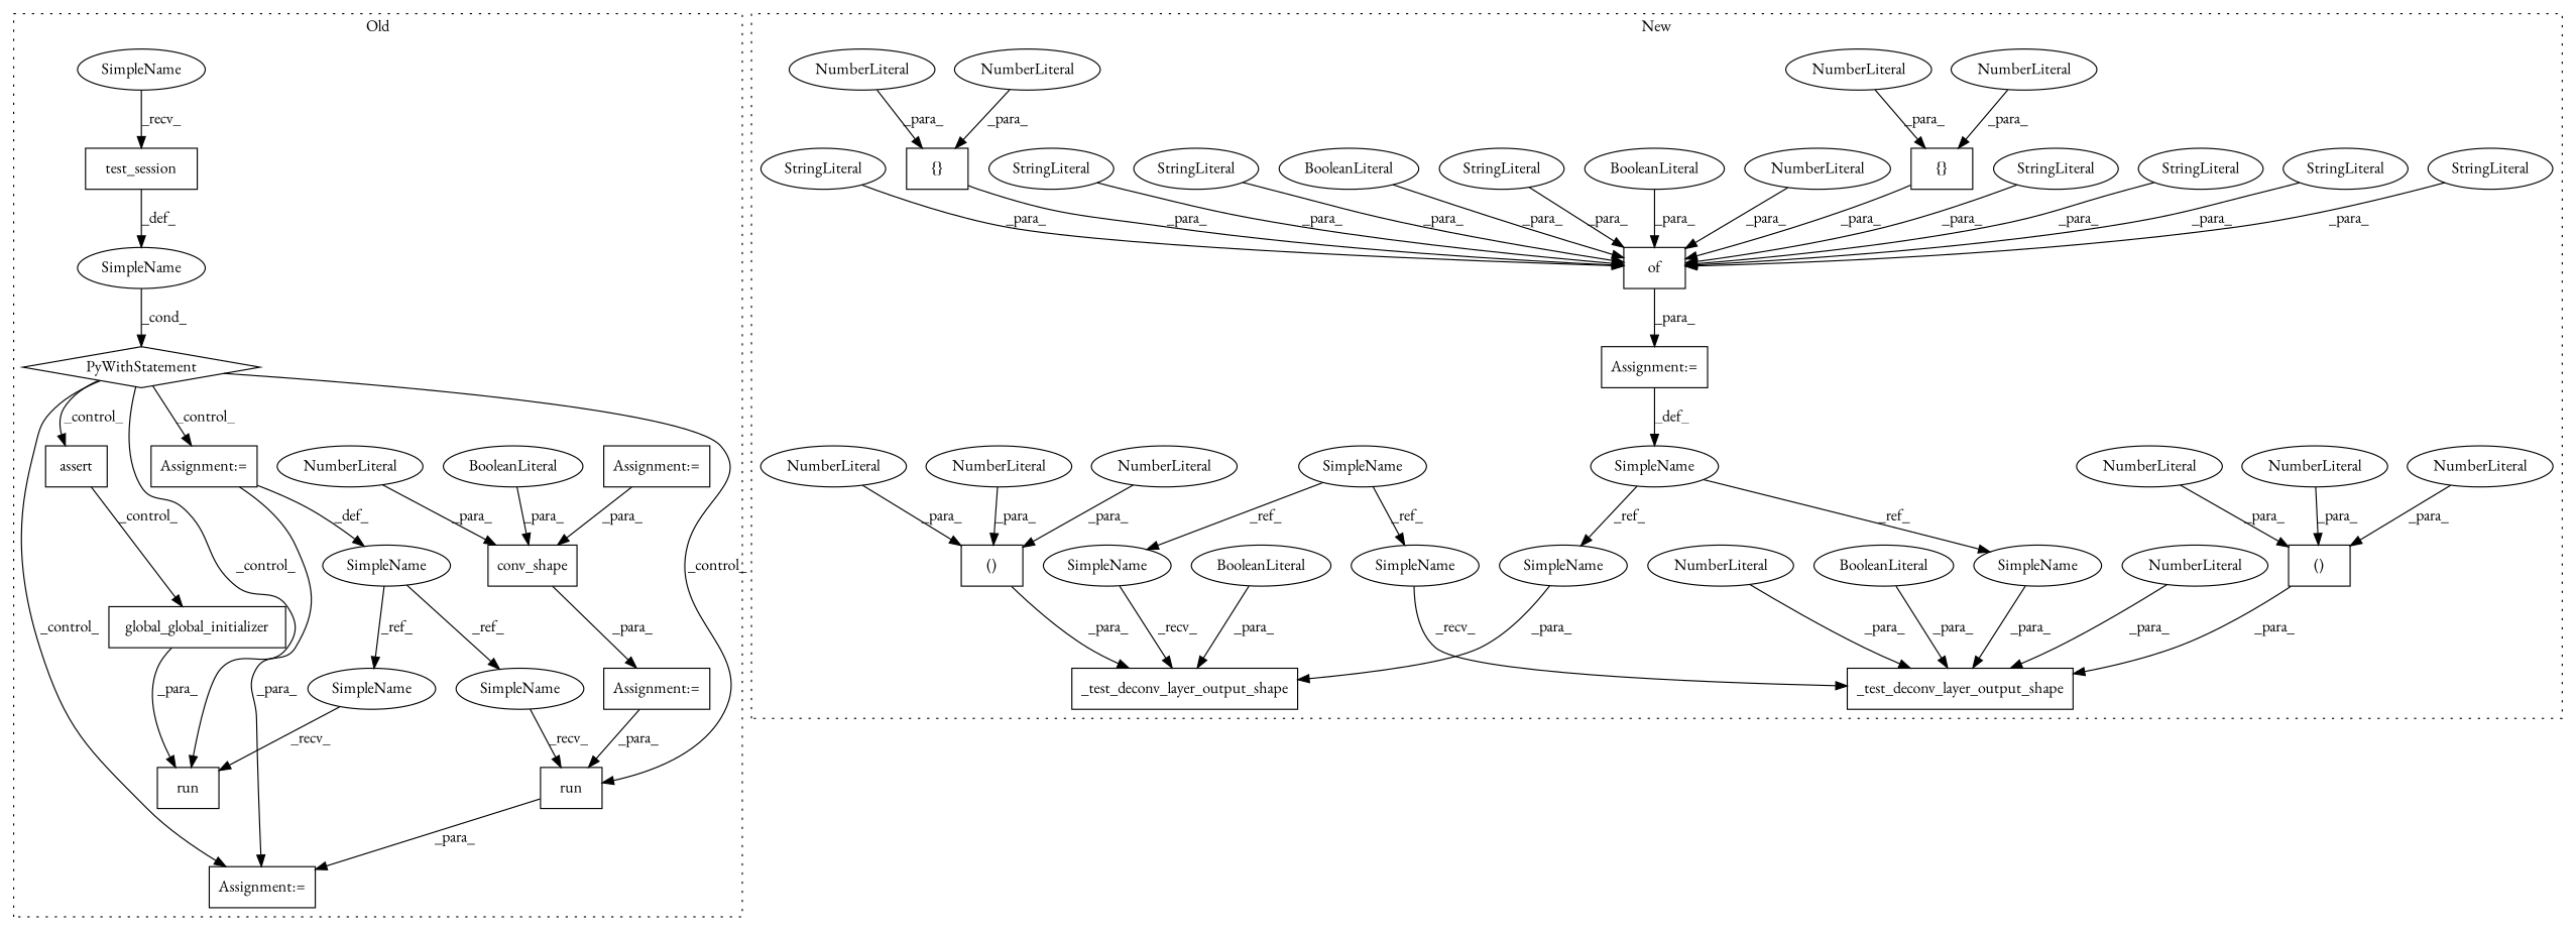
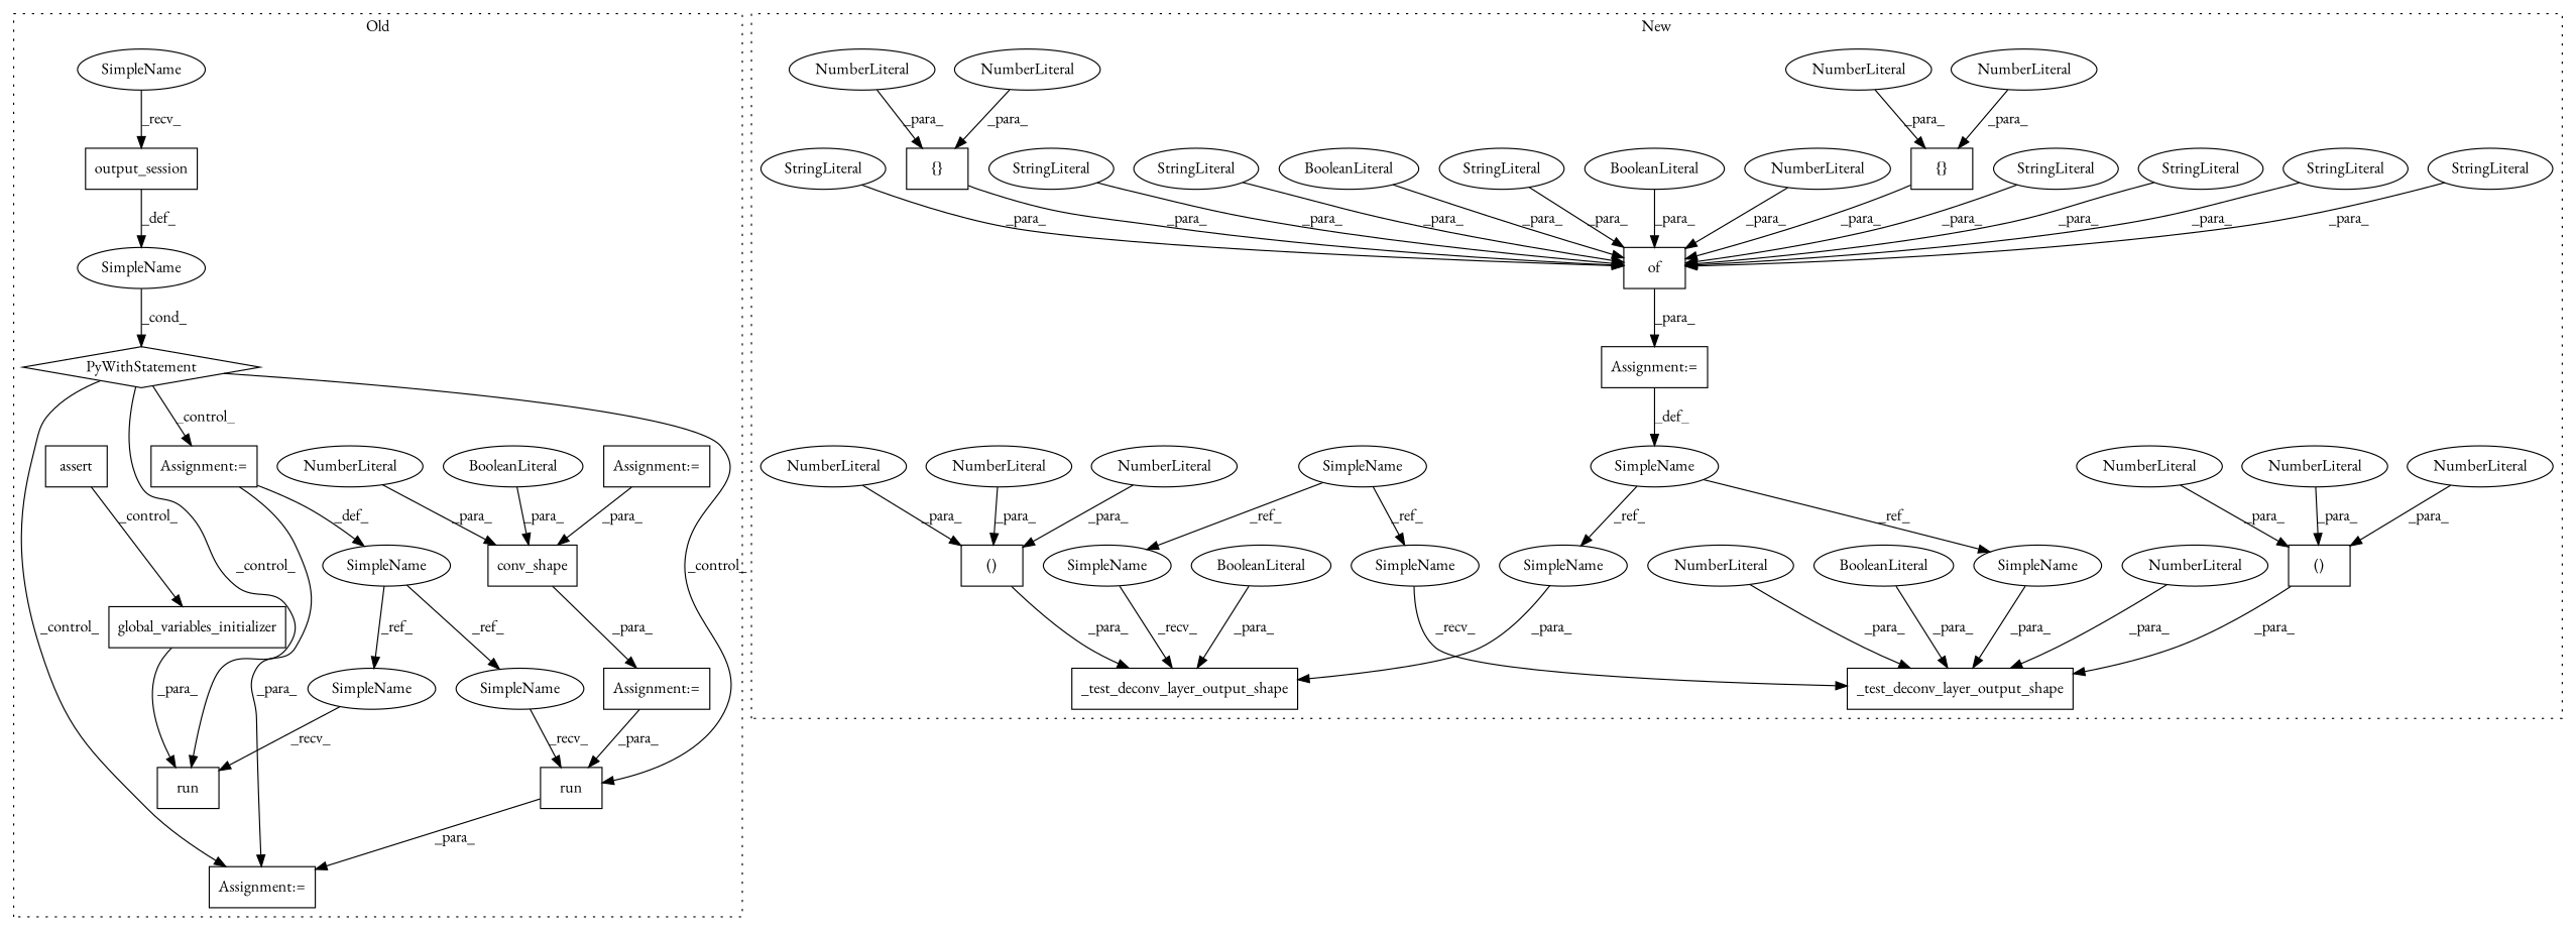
  digraph {
    fontname="EB Garamond"
    node [a=34 fontname="EB Garamond" l=1 s=13059 shape=ellipse]
    edge [fontname="EB Garamond"]
-   n1 [a=32 l=14 label=test_session s=13031 shape=box]
+   n1 [a=32 l=14 label=output_session s=13031 shape=box]
    n2 [a=32 l="4,1" label=run s="13142,13158" shape=box]
    n3 [a=42 label=SimpleName l="" s=""]
    n4 [a=104 l="10,2" label=PyWithStatement s="13016,13045" shape=diamond]
    n5 [a=7 label="Assignment:=" s=13136 shape=box]
    n6 [a=32 l="4,1" label=run s="13076,13121" shape=box]
    n7 [a=42 l=4 label=SimpleName]
-   n8 [a=32 l=30 label=global_global_initializer s=13091 shape=box]
+   n8 [a=32 l=30 label=global_variables_initializer s=13091 shape=box]
    n9 [a=7 label="Assignment:=" s=12832 shape=box]
    n10 [a=7 l=4 label="Assignment:=" shape=box]
    n11 [a=7 label="Assignment:=" s=12965 shape=box]
    n12 [a=32 l="22,1" label=assert s="13172,13254" shape=box]
    n13 [a=32 l="9,1" label=conv_shape s="12966,12988" shape=box]
    n14 [a=9 l=4 label=BooleanLiteral s=12980]
    n15 [l=3 label=NumberLiteral s=12985]
    n16 [a=42 l=4 label=SimpleName s=13026]
    n17 [a=42 l=4 label=SimpleName s=13137]
    n18 [a=42 l=4 label=SimpleName s=13071]
    n19 [a=32 l="3,1" label=of s="11701,11877" shape=box]
    n20 [a=45 l=15 label=StringLiteral s=11829]
    n21 [a=45 l=11 label=StringLiteral s=11809]
    n22 [a=45 l=9 label=StringLiteral s=11794]
    n23 [a=45 l=8 label=StringLiteral s=11752]
    n24 [a=4 l="1,1" label="{}" s="11746,11750" shape=box]
    n25 [label=NumberLiteral s=11749]
    n26 [label=NumberLiteral s=11747]
    n27 [l=2 label=NumberLiteral s=11720]
    n28 [a=9 l=4 label=BooleanLiteral s=11804]
    n29 [a=45 l=13 label=StringLiteral s=11723]
    n30 [a=9 l=5 label=BooleanLiteral s=11788]
    n31 [a=45 l=11 label=StringLiteral s=11776]
    n32 [a=45 l=15 label=StringLiteral s=11704]
    n33 [a=7 label="Assignment:=" s=11696 shape=box]
    n34 [a=4 l="1,1" label="{}" s="11770,11774" shape=box]
    n35 [label=NumberLiteral s=11771]
    n36 [label=NumberLiteral s=11773]
    n37 [a=45 l=7 label=StringLiteral s=11821]
    n38 [a=32 l="32,1" label=_test_deconv_layer_output_shape s="12008,12116" shape=box]
    n39 [a=106 l=46 label="()" s=12059 shape=box]
    n40 [a=32 l="32,1" label=_test_deconv_layer_output_shape s="11889,11996" shape=box]
    n41 [a=106 l=46 label="()" s=11940 shape=box]
    n42 [l=2 label=NumberLiteral s=12103]
    n43 [l=2 label=NumberLiteral s=11969]
    n44 [l=3 label=NumberLiteral s=11993]
    n45 [l=2 label=NumberLiteral s=12073]
    n46 [label=NumberLiteral s=11921]
    n47 [label=NumberLiteral s=11940]
    n48 [label=NumberLiteral s=12059]
    n49 [a=42 l=4 label=SimpleName s=11623]
    n50 [a=9 l=4 label=BooleanLiteral s=11988]
    n51 [a=9 l=5 label=BooleanLiteral s=12107]
    n52 [a=42 l=11 label=SimpleName s=11685]
    n53 [l=2 label=NumberLiteral s=11984]
    n54 [a=42 l=11 label=SimpleName s=12042]
    n55 [a=42 l=11 label=SimpleName s=11923]
    n56 [a=42 l=4 label=SimpleName s=12003]
    n57 [a=42 l=4 label=SimpleName s=11884]
    subgraph cluster_1 {
      label=Old
      style=dotted
      n1
      n2
      n3
      n4
      n5
      n6
      n7
      n8
      n9
      n10
      n11
      n12
      n13
      n14
      n15
      n16
      n17
      n18
    }
    subgraph cluster_2 {
      label=New
      style=dotted
      n19
      n20
      n21
      n22
      n23
      n24
      n25
      n26
      n27
      n28
      n29
      n30
      n31
      n32
      n33
      n34
      n35
      n36
      n37
      n38
      n39
      n40
      n41
      n42
      n43
      n44
      n45
      n46
      n47
      n48
      n49
      n50
      n51
      n52
      n53
      n54
      n55
      n56
      n57
    }
    n1 -> n3 [label=_def_]
    n2 -> n5 [label=_para_]
    n3 -> n4 [label=_cond_]
    n4 -> n2 [label=_control_]
    n4 -> n5 [label=_control_]
    n4 -> n6 [label=_control_]
    n4 -> n10 [label=_control_]
-   n4 -> n12 [label=_control_]
    n7 -> n17 [label=_ref_]
    n7 -> n18 [label=_ref_]
    n8 -> n6 [label=_para_]
    n9 -> n13 [label=_para_]
    n10 -> n5 [label=_para_]
    n10 -> n7 [label=_def_]
    n11 -> n2 [label=_para_]
    n12 -> n8 [label=_control_]
    n13 -> n11 [label=_para_]
    n14 -> n13 [label=_para_]
    n15 -> n13 [label=_para_]
    n16 -> n1 [label=_recv_]
    n17 -> n2 [label=_recv_]
    n18 -> n6 [label=_recv_]
    n19 -> n33 [label=_para_]
    n20 -> n19 [label=_para_]
    n21 -> n19 [label=_para_]
    n22 -> n19 [label=_para_]
    n23 -> n19 [label=_para_]
    n24 -> n19 [label=_para_]
    n25 -> n24 [label=_para_]
    n26 -> n24 [label=_para_]
    n27 -> n19 [label=_para_]
    n28 -> n19 [label=_para_]
    n29 -> n19 [label=_para_]
    n30 -> n19 [label=_para_]
    n31 -> n19 [label=_para_]
    n32 -> n19 [label=_para_]
    n33 -> n52 [label=_def_]
    n34 -> n19 [label=_para_]
    n35 -> n34 [label=_para_]
    n36 -> n34 [label=_para_]
    n37 -> n19 [label=_para_]
    n39 -> n38 [label=_para_]
    n41 -> n40 [label=_para_]
    n42 -> n39 [label=_para_]
    n43 -> n41 [label=_para_]
    n44 -> n40 [label=_para_]
    n45 -> n39 [label=_para_]
    n46 -> n40 [label=_para_]
    n47 -> n41 [label=_para_]
    n48 -> n39 [label=_para_]
    n49 -> n56 [label=_ref_]
    n49 -> n57 [label=_ref_]
    n50 -> n40 [label=_para_]
    n51 -> n38 [label=_para_]
    n52 -> n54 [label=_ref_]
    n52 -> n55 [label=_ref_]
    n53 -> n41 [label=_para_]
    n54 -> n38 [label=_para_]
    n55 -> n40 [label=_para_]
    n56 -> n38 [label=_recv_]
    n57 -> n40 [label=_recv_]
  }
